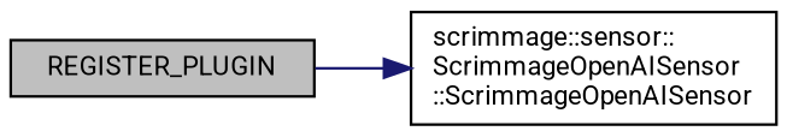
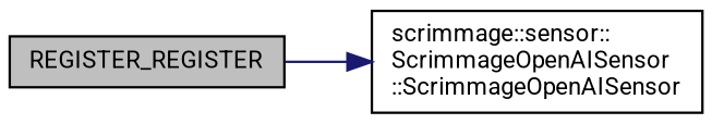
  digraph {
    rankdir=LR
    fontname=Roboto
    node [color=black fontname=Roboto fontsize=10 shape=record style=filled]
-   n1 [fillcolor=grey75 fontcolor=black height=0.2 label=REGISTER_PLUGIN width=0.4]
+   n1 [fillcolor=grey75 fontcolor=black height=0.2 label=REGISTER_REGISTER width=0.4]
    n2 [fillcolor=white height=0.2 label="scrimmage::sensor::\lScrimmageOpenAISensor\l::ScrimmageOpenAISensor" width=0.4]
    n1 -> n2 [color=midnightblue fontname=Roboto fontsize=10 labelfontname=Helvetica labelfontsize=10 style=solid]
  }
